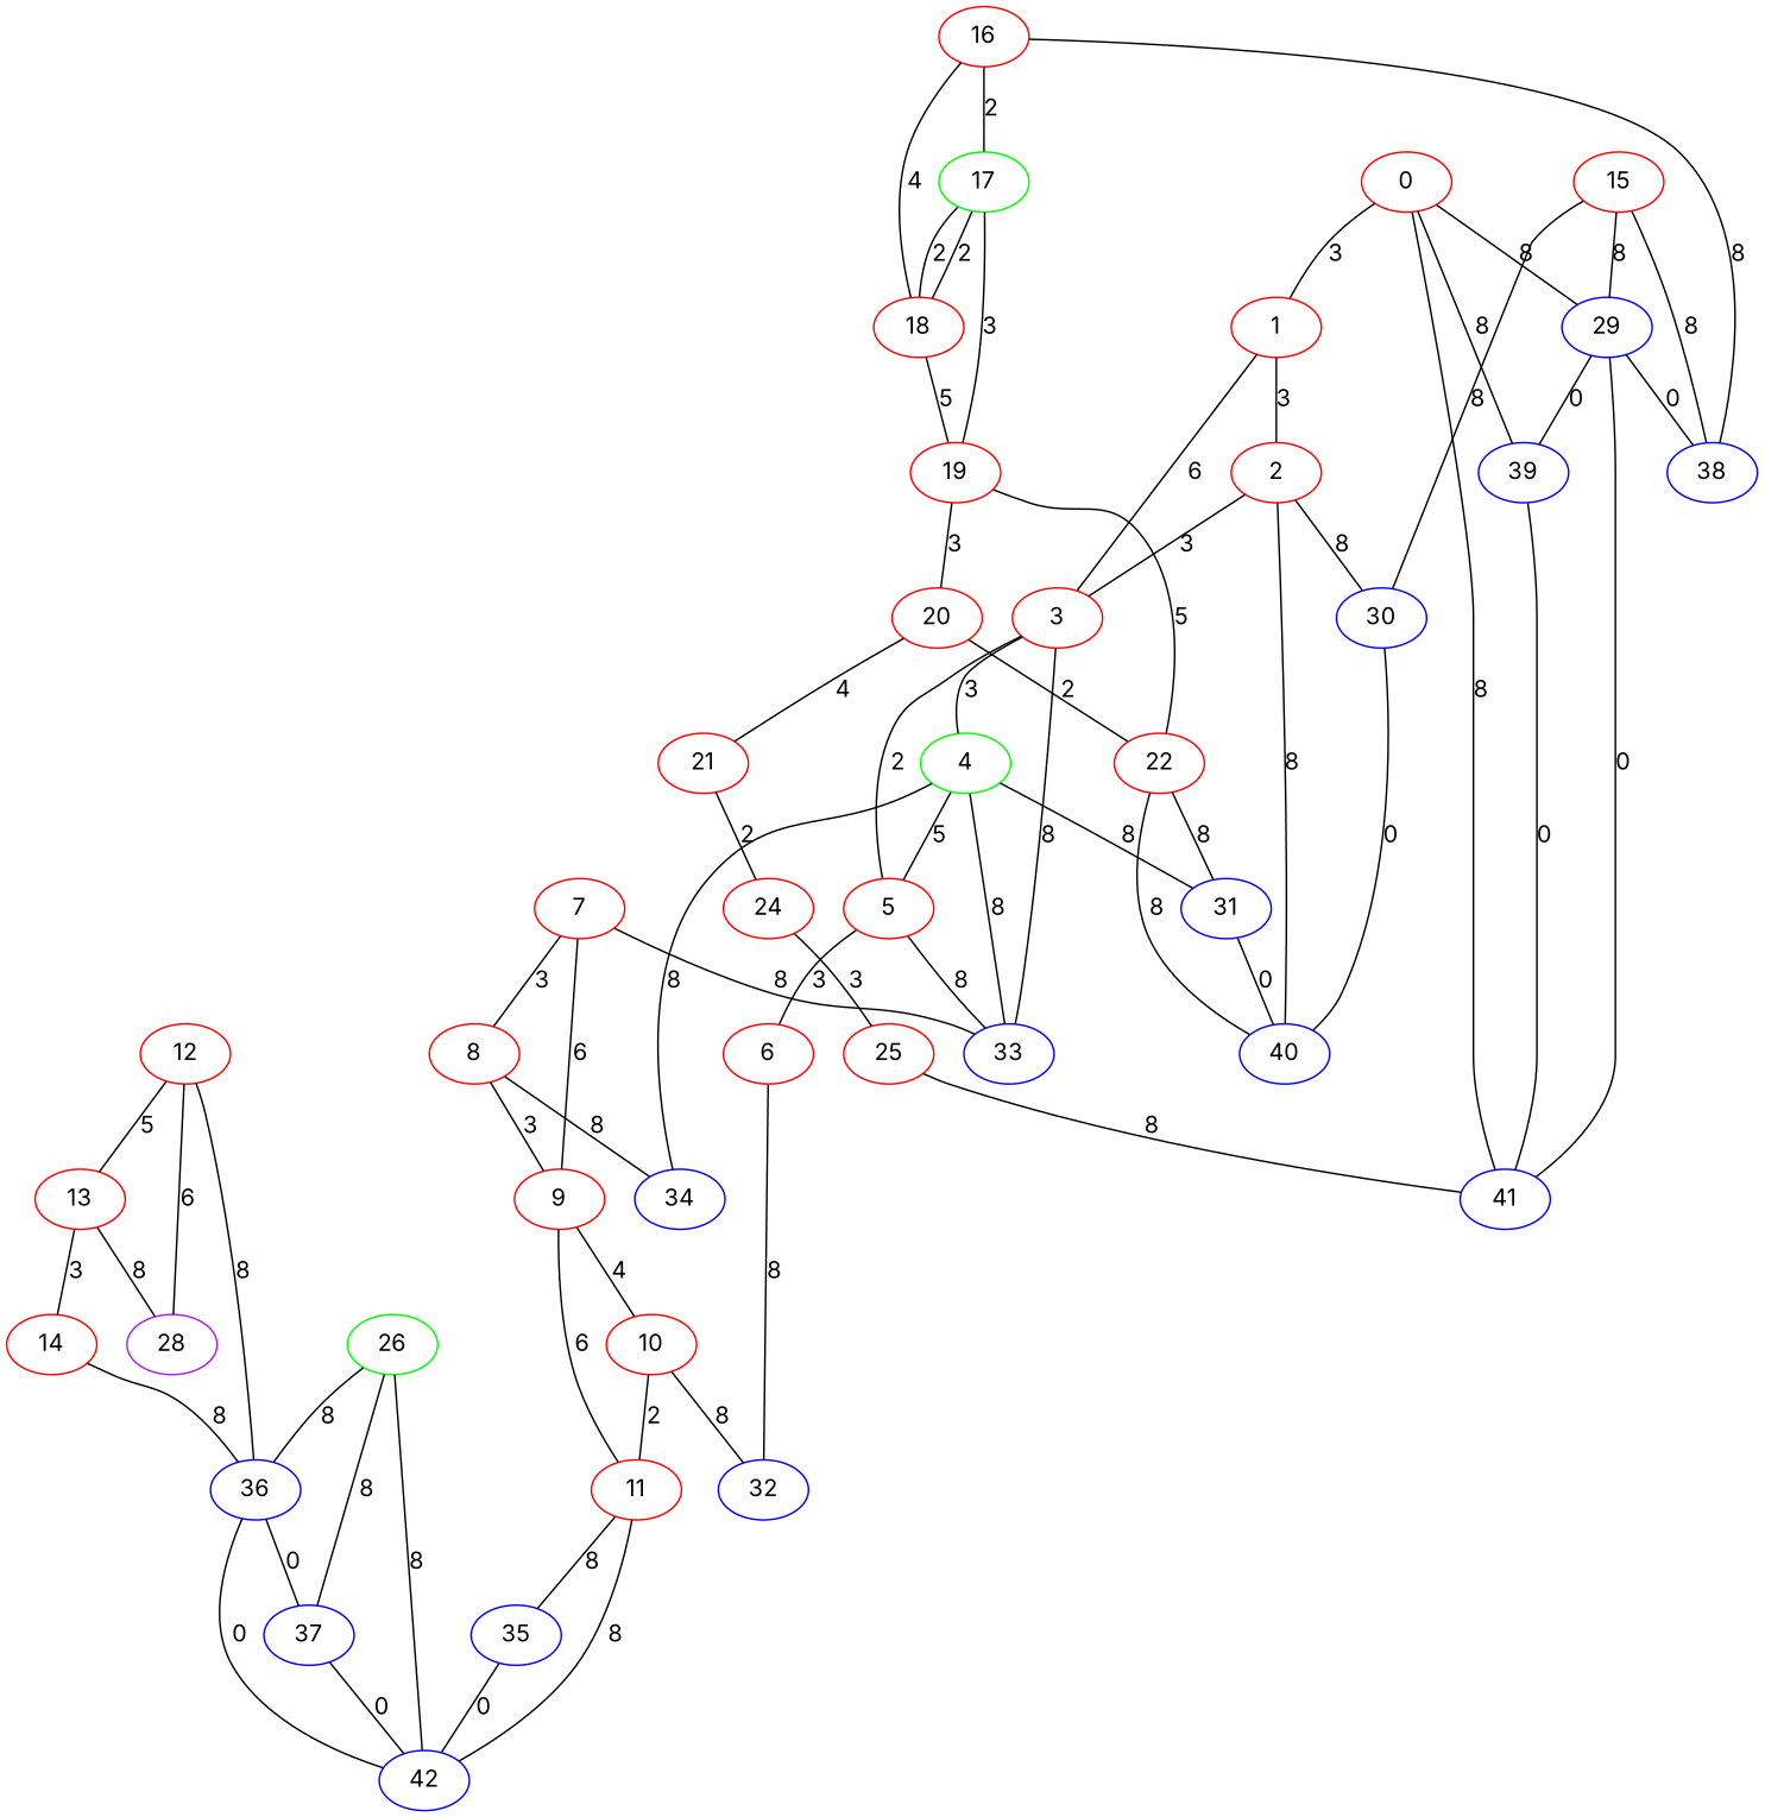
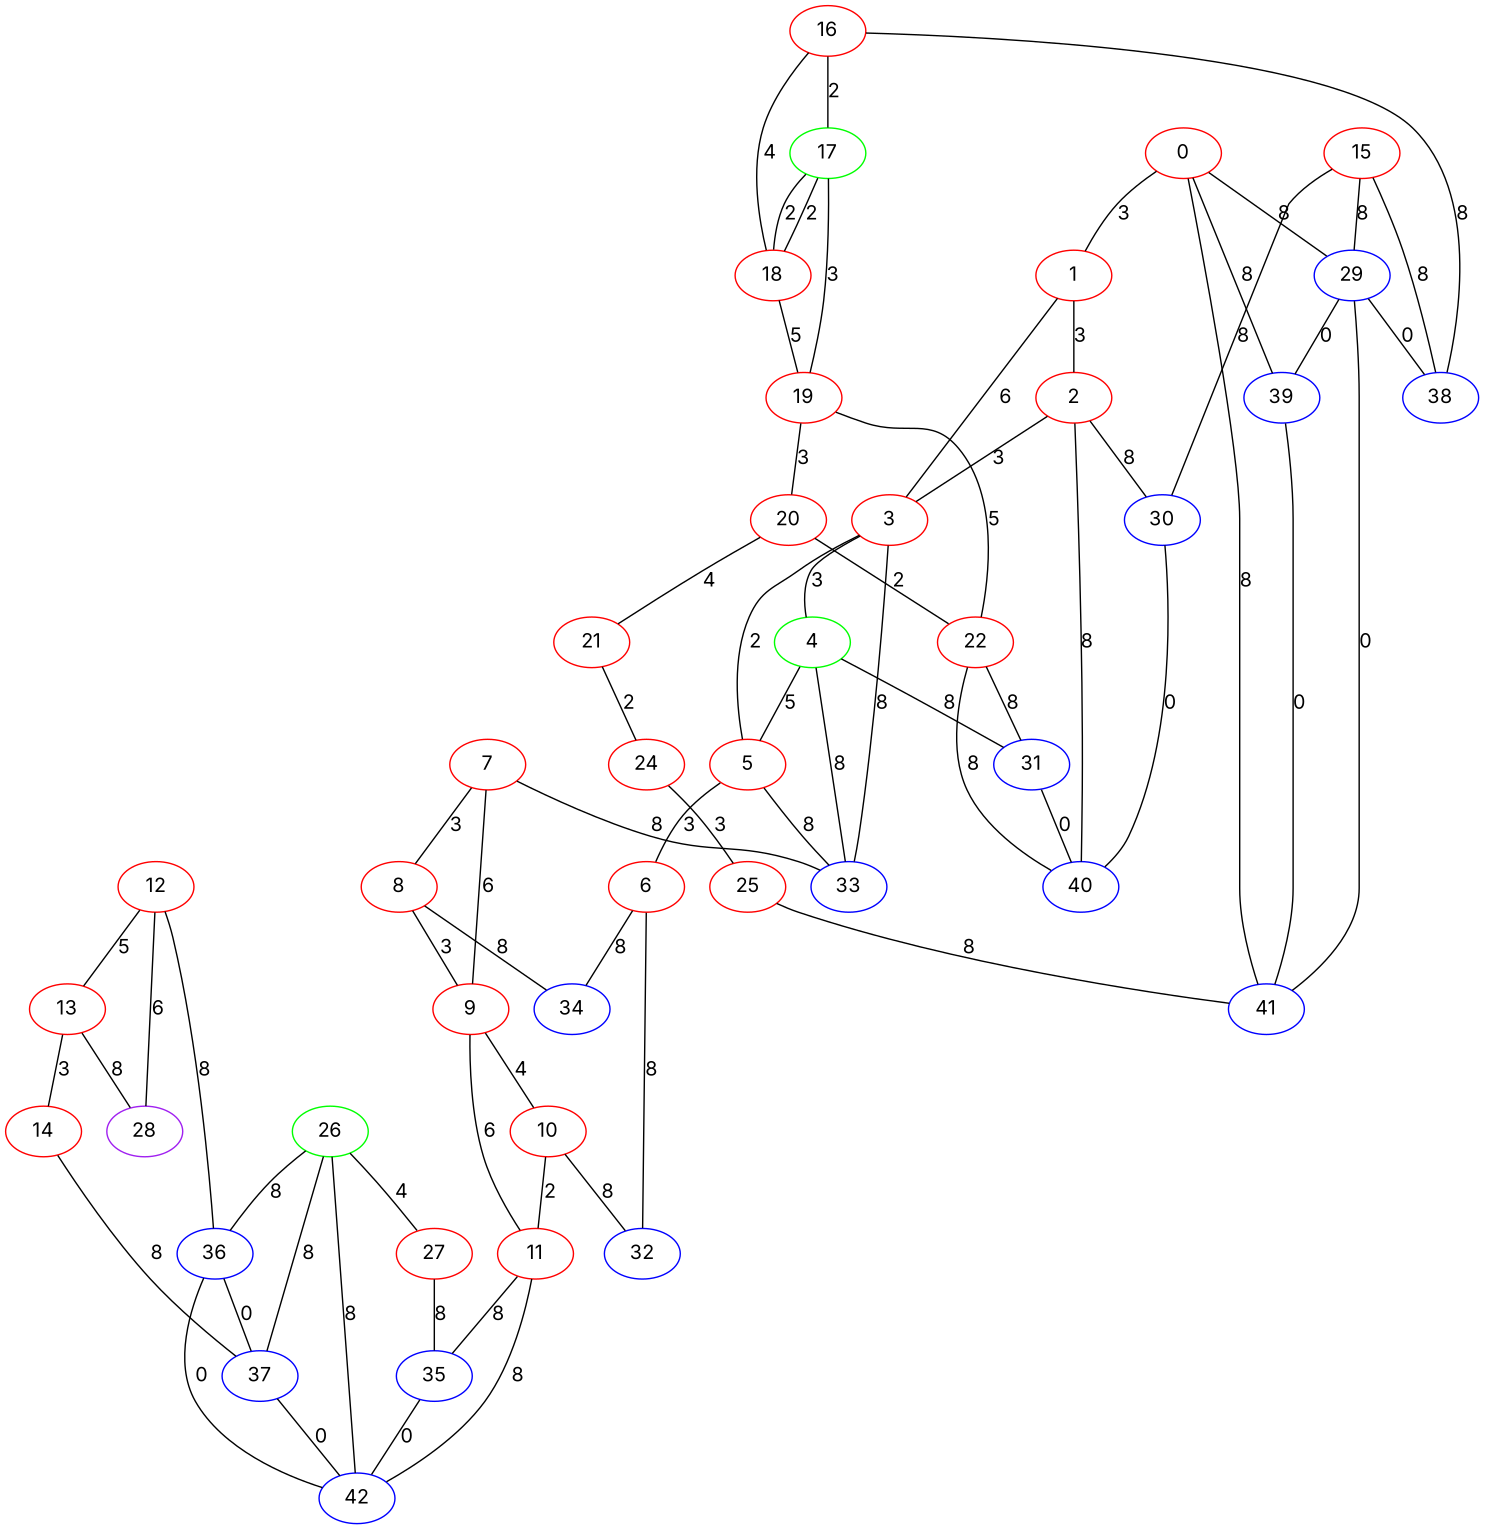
  graph {
    fontname=Inter
    node [color=red fontname=Inter weight=1]
    edge [fontname=Inter]
    0
    1
    29 [color=blue weight=3]
    39 [color=blue weight=3]
    41 [color=blue weight=3]
    2
    3
    38 [color=blue weight=3]
    30 [color=blue weight=3]
    40 [color=blue weight=3]
    4 [color=green weight=2]
    5
    33 [color=blue weight=3]
    31 [color=blue weight=3]
    6
    32 [color=blue weight=3]
    34 [color=blue weight=3]
    7
    8
    9
    10
    11
    35 [color=blue weight=3]
    42 [color=blue weight=3]
    12
    13
    28 [color=purple weight=4]
    36 [color=blue weight=3]
    14
    37 [color=blue weight=3]
    15
    16
    17 [color=green weight=2]
    18
    19
    20
    22
    21
    24
    25
    26 [color=green weight=2]
+   27
    0 -- 1 [label=3]
    0 -- 29 [label=8]
    0 -- 39 [label=8]
    0 -- 41 [label=8]
    1 -- 2 [label=3]
    1 -- 3 [label=6]
    29 -- 39 [label=0]
    29 -- 41 [label=0]
    29 -- 38 [label=0]
    39 -- 41 [label=0]
    2 -- 3 [label=3]
    2 -- 30 [label=8]
    2 -- 40 [label=8]
    3 -- 4 [label=3]
    3 -- 5 [label=2]
    3 -- 33 [label=8]
    30 -- 40 [label=0]
    4 -- 5 [label=5]
    4 -- 33 [label=8]
    4 -- 31 [label=8]
    5 -- 33 [label=8]
    5 -- 6 [label=3]
    31 -- 40 [label=0]
    6 -- 32 [label=8]
-   4 -- 34 [label=8]
+   6 -- 34 [label=8]
    7 -- 33 [label=8]
    7 -- 8 [label=3]
    7 -- 9 [label=6]
    8 -- 34 [label=8]
    8 -- 9 [label=3]
    9 -- 10 [label=4]
    9 -- 11 [label=6]
    10 -- 32 [label=8]
    10 -- 11 [label=2]
    11 -- 35 [label=8]
    11 -- 42 [label=8]
    35 -- 42 [label=0]
    12 -- 13 [label=5]
    12 -- 28 [label=6]
    12 -- 36 [label=8]
    13 -- 28 [label=8]
    13 -- 14 [label=3]
    36 -- 42 [label=0]
    36 -- 37 [label=0]
-   14 -- 36 [label=8]
+   14 -- 37 [label=8]
    37 -- 42 [label=0]
    15 -- 29 [label=8]
    15 -- 38 [label=8]
    15 -- 30 [label=8]
    16 -- 38 [label=8]
    16 -- 17 [label=2]
    16 -- 18 [label=4]
    17 -- 18 [label=2]
    17 -- 18 [label=2]
    17 -- 19 [label=3]
    18 -- 19 [label=5]
    19 -- 20 [label=3]
    19 -- 22 [label=5]
    20 -- 22 [label=2]
    20 -- 21 [label=4]
    22 -- 40 [label=8]
    22 -- 31 [label=8]
    21 -- 24 [label=2]
    24 -- 25 [label=3]
    25 -- 41 [label=8]
    26 -- 42 [label=8]
    26 -- 36 [label=8]
    26 -- 37 [label=8]
+   26 -- 27 [label=4]
+   27 -- 35 [label=8]
  }
